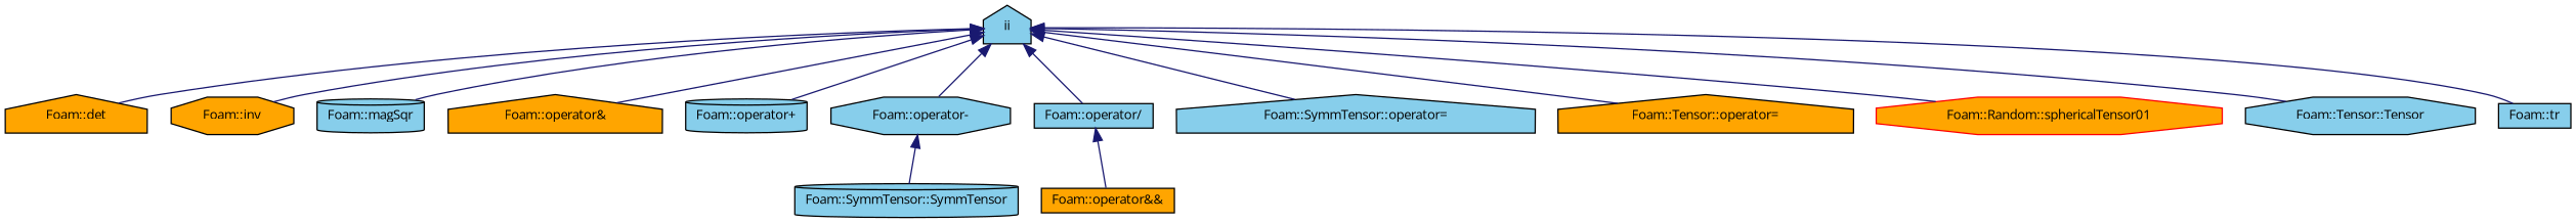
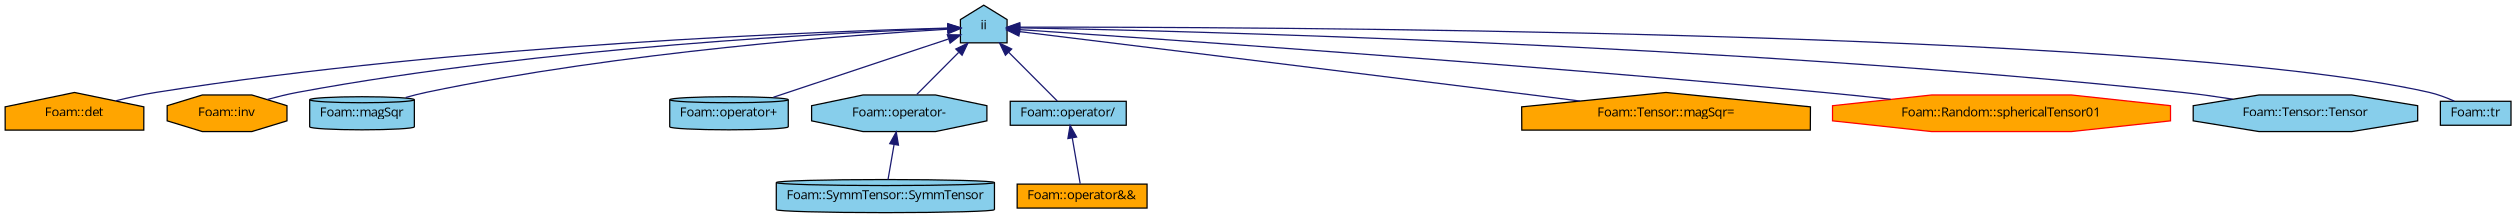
  digraph {
    fontname="Open Sans"
    rankdir=TB
    node [color=black fillcolor=skyblue fontname="Open Sans" fontsize=10 shape=house style=filled]
    edge [color=midnightblue dir=back fontname="Open Sans" fontsize=10 labelfontname=Helvetica labelfontsize=10 style=solid]
    n1 [fontcolor=black height=0.2 label=ii width=0.4]
    n2 [fillcolor=orange height=0.2 label="Foam::det" width=0.4]
    n3 [fillcolor=orange height=0.2 label="Foam::inv" shape=octagon width=0.4]
    n4 [height=0.2 label="Foam::magSqr" shape=cylinder width=0.4]
-   n5 [fillcolor=orange height=0.2 label="Foam::operator&" width=0.4]
    n6 [height=0.2 label="Foam::operator+" shape=cylinder width=0.4]
    n7 [height=0.2 label="Foam::operator-" shape=octagon width=0.4]
    n8 [height=0.2 label="Foam::operator/" shape=box width=0.4]
-   n9 [height=0.2 label="Foam::SymmTensor::operator=" width=0.4]
-   n10 [fillcolor=orange height=0.2 label="Foam::Tensor::operator=" width=0.4]
+   n10 [fillcolor=orange height=0.2 label="Foam::Tensor::magSqr=" width=0.4]
    n11 [color=red fillcolor=orange height=0.2 label="Foam::Random::sphericalTensor01" shape=octagon width=0.4]
    n12 [height=0.2 label="Foam::Tensor::Tensor" shape=octagon width=0.4]
    n13 [height=0.2 label="Foam::tr" shape=box width=0.4]
    n14 [fillcolor=orange height=0.2 label="Foam::operator&&" shape=box width=0.4]
    n15 [height=0.2 label="Foam::SymmTensor::SymmTensor" shape=cylinder width=0.4]
    n1 -> n2
    n1 -> n3
    n1 -> n4
-   n1 -> n5
    n1 -> n6
    n1 -> n7
    n1 -> n8
-   n1 -> n9
    n1 -> n10
    n1 -> n11
    n1 -> n12
    n1 -> n13
    n7 -> n15
    n8 -> n14
  }
